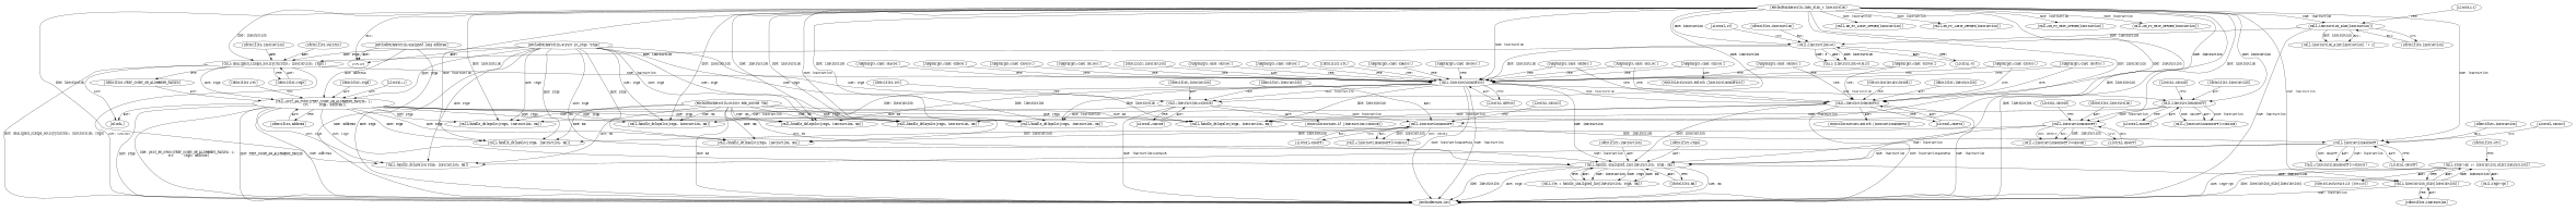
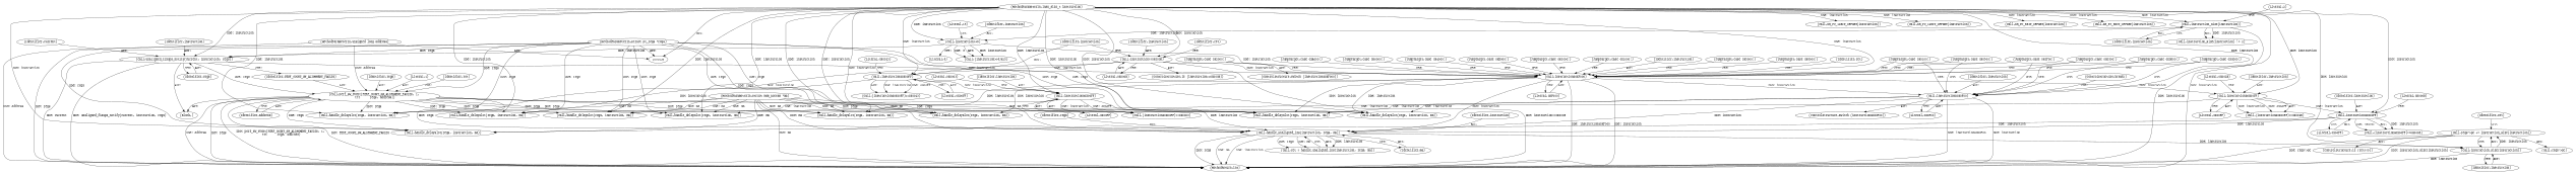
  digraph {
    fontname="Courier Prime"
    node [fontname="Courier Prime"]
    edge [fontname="Courier Prime"]
    n1 [label="(Call,regs->pc += instruction_size(instruction))"]
    n2 [label="(Call,instruction_size(instruction))"]
    n3 [label="(ControlStructure,if (ret==0))"]
    n4 [label="(MethodReturn,int)"]
    n5 [label="(Call,regs->pc)"]
    n6 [label="(Identifier,instruction)"]
    n7 [label="(Call,handle_unaligned_ins(instruction, regs, ma))"]
    n8 [label="(Call,ret = handle_unaligned_ins(instruction, regs, ma))"]
    n9 [label="(Identifier,ma)"]
    n10 [label="(Call,instruction&0x00FF)"]
    n11 [label="(Call,(instruction&0x00FF)==0x000B)"]
    n12 [label="(Call,handle_delayslot(regs, instruction, ma))"]
    n13 [label="(Literal,0x00FF)"]
    n14 [label="(Call,instruction&0x00FF)"]
    n15 [label="(Call,handle_delayslot(regs, instruction, ma))"]
    n16 [label="(Literal,0x00FF)"]
    n17 [label="(Call,(instruction&0x00FF)==0x002B)"]
    n18 [label="(Call,instruction&0xF000)"]
    n19 [label="(Call,instruction&0x0F00)"]
    n20 [label="(Call,instruction==0x000B)"]
    n21 [label="(Call,handle_delayslot(regs, instruction, ma))"]
    n22 [label="(Call,handle_delayslot(regs, instruction, ma))"]
    n23 [label="(Call,handle_delayslot(regs, instruction, ma))"]
    n24 [label="(Literal,0xF000)"]
    n25 [label="(Call,handle_delayslot(regs, instruction, ma))"]
    n26 [label="(ControlStructure,switch (instruction&0x0F00))"]
    n27 [label="(Literal,0x0F00)"]
    n28 [label="(Call,instruction&0x00FF)"]
    n29 [label="(Call,handle_delayslot(regs, instruction, ma))"]
    n30 [label="(ControlStructure,if (instruction==0x000B))"]
    n31 [label="(Literal,0x000B)"]
    n32 [label="(ControlStructure,switch (instruction&0xF000))"]
    n33 [label="(Call,unaligned_fixups_notify(current, instruction, regs))"]
    n34 [label="(Call,perf_sw_event(PERF_COUNT_SW_ALIGNMENT_FAULTS, 1,\n \t\t\t      regs, address))"]
    n35 [label="(Identifier,regs)"]
    n36 [label="(Block,)"]
    n37 [label="(Identifier,PERF_COUNT_SW_ALIGNMENT_FAULTS)"]
    n38 [label="(Call,handle_delayslot(regs, instruction, ma))"]
    n39 [label="(Call,handle_delayslot(regs, instruction, ma))"]
    n40 [label="(Identifier,address)"]
    n41 [label="(Call,instruction>>8)"]
    n42 [label="(Literal,8)"]
    n43 [label="(Call,(instruction>>8)&15)"]
    n44 [label="(Call,instruction_size(instruction))"]
    n45 [label="(Call,instruction_size(instruction) != 2)"]
    n46 [label="(Identifier,instruction)"]
    n47 [label="(MethodParameterIn,insn_size_t instruction)"]
    n48 [label="(Call,instruction&0x00FF)"]
    n49 [label="(Call,SH_PC_12BIT_OFFSET(instruction))"]
    n50 [label="(Call,SH_PC_12BIT_OFFSET(instruction))"]
    n51 [label="(Call,SH_PC_8BIT_OFFSET(instruction))"]
    n52 [label="(Call,SH_PC_8BIT_OFFSET(instruction))"]
    1000126
    n54 [label="(Literal,0x00FF)"]
    n55 [label="(Call,(instruction&0x00FF)==0x0003)"]
    n56 [label="(Literal,0x00FF)"]
    n57 [label="(Call,(instruction&0x00FF)==0x0023)"]
    n58 [label="(MethodParameterIn,struct pt_regs *regs)"]
    n59 [label="(MethodParameterIn,unsigned long address)"]
    n60 [label="(MethodParameterIn,struct mem_access *ma)"]
    n61 [label="(JumpTarget,case 0x0000:)"]
    n62 [label="(Identifier,instruction)"]
    n63 [label="(Literal,2)"]
    n64 [label="(JumpTarget,case 0x1000:)"]
    n65 [label="(Literal,0x000B)"]
    n66 [label="(Identifier,instruction)"]
    n67 [label="(Literal,15)"]
    n68 [label="(Identifier,regs)"]
    n69 [label="(JumpTarget,case 0x5000:)"]
    n70 [label="(JumpTarget,case 0x0B00:)"]
    n71 [label="(Literal,0x002B)"]
    n72 [label="(JumpTarget,case 0x8000:)"]
    n73 [label="(Identifier,instruction)"]
    n74 [label="(Identifier,current)"]
    n75 [label="(Identifier,instruction)"]
    n76 [label="(Identifier,regs)"]
    n77 [label="(Literal,0x0023)"]
    n78 [label="(Identifier,instruction)"]
    n79 [label="(ControlStructure,break;)"]
    n80 [label="(Identifier,instruction)"]
    n81 [label="(Identifier,instruction)"]
    n82 [label="(JumpTarget,case 0x0100:)"]
    n83 [label="(Identifier,ret)"]
    n84 [label="(Literal,0x0003)"]
    n85 [label="(JumpTarget,case 0x2000:)"]
    n86 [label="(JumpTarget,case 0xA000:)"]
    n87 [label="(Identifier,instruction)"]
    n88 [label="(JumpTarget,case 0x0F00:)"]
    n89 [label="(JumpTarget,case 0x0D00:)"]
    n90 [label="(Identifier,ret)"]
    n91 [label="(JumpTarget,case 0x6000:)"]
    n92 [label="(Identifier,instruction)"]
    n93 [label="(JumpTarget,case 0x0900:)"]
    n94 [label="(Identifier,instruction)"]
    n95 [label="(Literal,1)"]
    n96 [label="(JumpTarget,case 0x4000:)"]
    n97 [label="(Identifier,ret)"]
    n98 [label="(JumpTarget,case 0x0500:)"]
    n99 [label="(JumpTarget,case 0xB000:)"]
    n100 [label="(Identifier,ret)"]
    n1 -> n2 [label="CFG: "]
    n1 -> n3 [label="AST: "]
    n1 -> n4 [label="DDG: regs->pc"]
    n1 -> n4 [label="DDG: instruction_size(instruction)"]
    n1 -> n5 [label="AST: "]
    n2 -> n1 [label="AST: "]
    n2 -> n1 [label="DDG: instruction"]
    n2 -> n4 [label="DDG: instruction"]
    n2 -> n6 [label="CFG: "]
    n6 -> n2 [label="AST: "]
    n7 -> n2 [label="DDG: instruction"]
    n7 -> n4 [label="DDG: instruction"]
    n7 -> n4 [label="DDG: regs"]
    n7 -> n4 [label="DDG: ma"]
    n7 -> n8 [label="AST: "]
    n7 -> n8 [label="DDG: instruction"]
    n7 -> n8 [label="DDG: regs"]
    n7 -> n8 [label="DDG: ma"]
    n7 -> n9 [label="CFG: "]
    n8 -> n7 [label="CFG: "]
    n9 -> n7 [label="AST: "]
    n10 -> n7 [label="DDG: instruction"]
    n10 -> n11 [label="AST: "]
    n10 -> n11 [label="DDG: instruction"]
    n10 -> n11 [label="DDG: 0x00FF"]
    n10 -> n12 [label="DDG: instruction"]
    n10 -> n13 [label="CFG: "]
    n13 -> n10 [label="AST: "]
    n14 -> n10 [label="DDG: instruction"]
    n14 -> n15 [label="DDG: instruction"]
    n14 -> n16 [label="CFG: "]
    n14 -> n17 [label="AST: "]
    n14 -> n17 [label="DDG: instruction"]
    n14 -> n17 [label="DDG: 0x00FF"]
    n16 -> n14 [label="AST: "]
    n18 -> n4 [label="DDG: instruction&0xF000"]
    n18 -> n4 [label="DDG: instruction"]
    n18 -> n7 [label="DDG: instruction"]
    n18 -> n14 [label="DDG: instruction"]
    n18 -> n19 [label="DDG: instruction"]
-   n18 -> n20 [label="DDG: instruction"]
+   n20 -> n18 [label="DDG: instruction"]
    n18 -> n21 [label="DDG: instruction"]
    n18 -> n22 [label="DDG: instruction"]
    n18 -> n23 [label="DDG: instruction"]
    n18 -> n24 [label="CFG: "]
    n18 -> n25 [label="DDG: instruction"]
    n19 -> n4 [label="DDG: instruction"]
    n19 -> n4 [label="DDG: instruction&0x0F00"]
    n19 -> n7 [label="DDG: instruction"]
    n19 -> n21 [label="DDG: instruction"]
    n19 -> n22 [label="DDG: instruction"]
    n19 -> n26 [label="AST: "]
    n19 -> n27 [label="CFG: "]
    n20 -> n4 [label="DDG: instruction==0x000B"]
    n20 -> n28 [label="DDG: instruction"]
    n20 -> n29 [label="DDG: instruction"]
    n20 -> n30 [label="AST: "]
    n20 -> n31 [label="CFG: "]
    n24 -> n18 [label="AST: "]
    n27 -> n19 [label="AST: "]
    n28 -> n38 [label="DDG: instruction"]
    n28 -> n48 [label="DDG: instruction"]
    n28 -> n56 [label="CFG: "]
    n28 -> n57 [label="AST: "]
    n28 -> n57 [label="DDG: instruction"]
    n28 -> n57 [label="DDG: 0x00FF"]
    n31 -> n20 [label="AST: "]
    n33 -> n4 [label="DDG: current"]
    n33 -> n4 [label="DDG: unaligned_fixups_notify(current, instruction, regs)"]
    n33 -> n18 [label="DDG: instruction"]
    n33 -> n34 [label="DDG: regs"]
    n33 -> n35 [label="CFG: "]
    n33 -> n36 [label="AST: "]
    n33 -> n37 [label="CFG: "]
    n34 -> n4 [label="DDG: regs"]
    n34 -> n4 [label="DDG: perf_sw_event(PERF_COUNT_SW_ALIGNMENT_FAULTS, 1,\n \t\t\t      regs, address)"]
    n34 -> n4 [label="DDG: PERF_COUNT_SW_ALIGNMENT_FAULTS"]
    n34 -> n4 [label="DDG: address"]
    n34 -> n7 [label="DDG: regs"]
    n34 -> n12 [label="DDG: regs"]
    n34 -> n15 [label="DDG: regs"]
    n34 -> n21 [label="DDG: regs"]
    n34 -> n22 [label="DDG: regs"]
    n34 -> n23 [label="DDG: regs"]
    n34 -> n25 [label="DDG: regs"]
    n34 -> n29 [label="DDG: regs"]
    n34 -> n36 [label="AST: "]
    n34 -> n38 [label="DDG: regs"]
    n34 -> n39 [label="DDG: regs"]
    n34 -> n40 [label="CFG: "]
    n35 -> n33 [label="AST: "]
    n37 -> n34 [label="AST: "]
    n40 -> n34 [label="AST: "]
    n41 -> n18 [label="DDG: instruction"]
    n41 -> n33 [label="DDG: instruction"]
    n41 -> n42 [label="CFG: "]
    n41 -> n43 [label="AST: "]
    n41 -> n43 [label="DDG: instruction"]
    n41 -> n43 [label="DDG: 8"]
-   n42 -> n41 [label="AST: "]
    n44 -> n4 [label="DDG: instruction"]
    n44 -> n41 [label="DDG: instruction"]
    n44 -> n45 [label="AST: "]
    n44 -> n45 [label="DDG: instruction"]
    n44 -> n46 [label="CFG: "]
    n46 -> n44 [label="AST: "]
    n47 -> n2 [label="DDG: instruction"]
    n47 -> n4 [label="DDG: instruction"]
    n47 -> n7 [label="DDG: instruction"]
    n47 -> n10 [label="DDG: instruction"]
    n47 -> n12 [label="DDG: instruction"]
    n47 -> n14 [label="DDG: instruction"]
    n47 -> n15 [label="DDG: instruction"]
    n47 -> n18 [label="DDG: instruction"]
    n47 -> n19 [label="DDG: instruction"]
    n47 -> n20 [label="DDG: instruction"]
    n47 -> n21 [label="DDG: instruction"]
    n47 -> n22 [label="DDG: instruction"]
    n47 -> n23 [label="DDG: instruction"]
    n47 -> n25 [label="DDG: instruction"]
    n47 -> n28 [label="DDG: instruction"]
    n47 -> n29 [label="DDG: instruction"]
    n47 -> n33 [label="DDG: instruction"]
    n47 -> n38 [label="DDG: instruction"]
    n47 -> n39 [label="DDG: instruction"]
    n47 -> n41 [label="DDG: instruction"]
    n47 -> n44 [label="DDG: instruction"]
    n47 -> n48 [label="DDG: instruction"]
    n47 -> n49 [label="DDG: instruction"]
    n47 -> n50 [label="DDG: instruction"]
    n47 -> n51 [label="DDG: instruction"]
    n47 -> n52 [label="DDG: instruction"]
    n47 -> 1000126 [label="AST: "]
    n48 -> n7 [label="DDG: instruction"]
    n48 -> n39 [label="DDG: instruction"]
    n48 -> n54 [label="CFG: "]
    n48 -> n55 [label="AST: "]
    n48 -> n55 [label="DDG: instruction"]
    n48 -> n55 [label="DDG: 0x00FF"]
    n54 -> n48 [label="AST: "]
    n56 -> n28 [label="AST: "]
    n58 -> n4 [label="DDG: regs"]
    n58 -> n7 [label="DDG: regs"]
    n58 -> n12 [label="DDG: regs"]
    n58 -> n15 [label="DDG: regs"]
    n58 -> n21 [label="DDG: regs"]
    n58 -> n22 [label="DDG: regs"]
    n58 -> n23 [label="DDG: regs"]
    n58 -> n25 [label="DDG: regs"]
    n58 -> n29 [label="DDG: regs"]
    n58 -> n33 [label="DDG: regs"]
    n58 -> n34 [label="DDG: regs"]
    n58 -> n38 [label="DDG: regs"]
    n58 -> n39 [label="DDG: regs"]
    n58 -> 1000126 [label="AST: "]
    n59 -> n4 [label="DDG: address"]
    n59 -> n34 [label="DDG: address"]
    n59 -> 1000126 [label="AST: "]
    n60 -> n4 [label="DDG: ma"]
    n60 -> n7 [label="DDG: ma"]
    n60 -> n12 [label="DDG: ma"]
    n60 -> n15 [label="DDG: ma"]
    n60 -> n21 [label="DDG: ma"]
    n60 -> n22 [label="DDG: ma"]
    n60 -> n23 [label="DDG: ma"]
    n60 -> n25 [label="DDG: ma"]
    n60 -> n29 [label="DDG: ma"]
    n60 -> n38 [label="DDG: ma"]
    n60 -> n39 [label="DDG: ma"]
    n61 -> n18 [label="CFG: "]
    n62 -> n7 [label="AST: "]
    n63 -> n44 [label="CFG: "]
    n64 -> n18 [label="CFG: "]
    n65 -> n10 [label="CFG: "]
    n66 -> n18 [label="AST: "]
    n67 -> n41 [label="CFG: "]
    n68 -> n34 [label="AST: "]
    n69 -> n18 [label="CFG: "]
    n70 -> n18 [label="CFG: "]
    n70 -> n19 [label="CFG: "]
    n71 -> n14 [label="CFG: "]
    n72 -> n18 [label="CFG: "]
    n73 -> n20 [label="AST: "]
    n74 -> n33 [label="AST: "]
    n75 -> n48 [label="AST: "]
    n76 -> n7 [label="AST: "]
    n77 -> n28 [label="CFG: "]
    n78 -> n14 [label="AST: "]
    n79 -> n19 [label="CFG: "]
    n80 -> n10 [label="AST: "]
    n81 -> n20 [label="CFG: "]
    n81 -> n28 [label="AST: "]
    n82 -> n18 [label="CFG: "]
    n82 -> n19 [label="CFG: "]
    n83 -> n18 [label="CFG: "]
    n84 -> n48 [label="CFG: "]
    n85 -> n18 [label="CFG: "]
    n85 -> n32 [label="AST: "]
    n86 -> n18 [label="CFG: "]
    n87 -> n33 [label="AST: "]
    n88 -> n18 [label="CFG: "]
    n88 -> n19 [label="CFG: "]
    n89 -> n18 [label="CFG: "]
    n89 -> n19 [label="CFG: "]
    n90 -> n20 [label="CFG: "]
    n91 -> n18 [label="CFG: "]
    n92 -> n41 [label="AST: "]
    n93 -> n18 [label="CFG: "]
    n93 -> n19 [label="CFG: "]
    n94 -> n19 [label="AST: "]
    n95 -> n34 [label="AST: "]
    n96 -> n18 [label="CFG: "]
    n97 -> n1 [label="CFG: "]
    n98 -> n18 [label="CFG: "]
    n98 -> n19 [label="CFG: "]
    n99 -> n18 [label="CFG: "]
    n100 -> n34 [label="CFG: "]
  }
